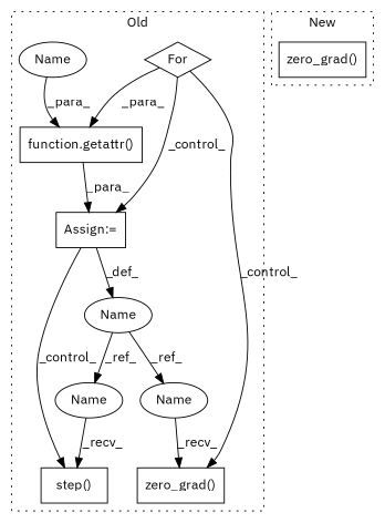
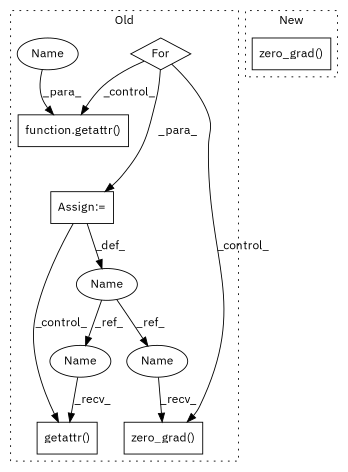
  digraph {
    fontname="IBM Plex Sans"
    node [a=75 fontname="IBM Plex Sans" l=9 s=1391 shape=box]
    edge [fontname="IBM Plex Sans"]
    n1 [a=107 l="4,14" label=For s="1077,1114" shape=diamond]
    n2 [a=68 l=3 label="Assign:=" s=1137]
-   n3 [l=16 label="step()"]
+   n3 [l=16 label="getattr()"]
    n4 [l="8,1" label="function.getattr()" s="1140,1168"]
    n5 [a=87 label=Name s=1128 shape=ellipse]
    n6 [l=21 label="zero_grad()" s=1420]
    n7 [a=87 l=14 label=Name s=1154 shape=ellipse]
    n8 [a=87 label=Name s=1420 shape=ellipse]
    n9 [a=87 label=Name shape=ellipse]
    n10 [l=32 label="zero_grad()" s=1242]
    subgraph cluster_1 {
      label=Old
      style=dotted
      n1
      n2
      n3
      n4
      n5
      n6
      n7
      n8
      n9
    }
    subgraph cluster_2 {
      label=New
      style=dotted
      n10
    }
-   n1 -> n2 [label=_control_]
-   n1 -> n4 [label=_para_]
+   n1 -> n2 [label=_para_]
+   n1 -> n4 [label=_control_]
    n1 -> n6 [label=_control_]
    n2 -> n3 [label=_control_]
    n2 -> n5 [label=_def_]
-   n4 -> n2 [label=_para_]
    n5 -> n8 [label=_ref_]
    n5 -> n9 [label=_ref_]
    n7 -> n4 [label=_para_]
    n8 -> n6 [label=_recv_]
    n9 -> n3 [label=_recv_]
  }
